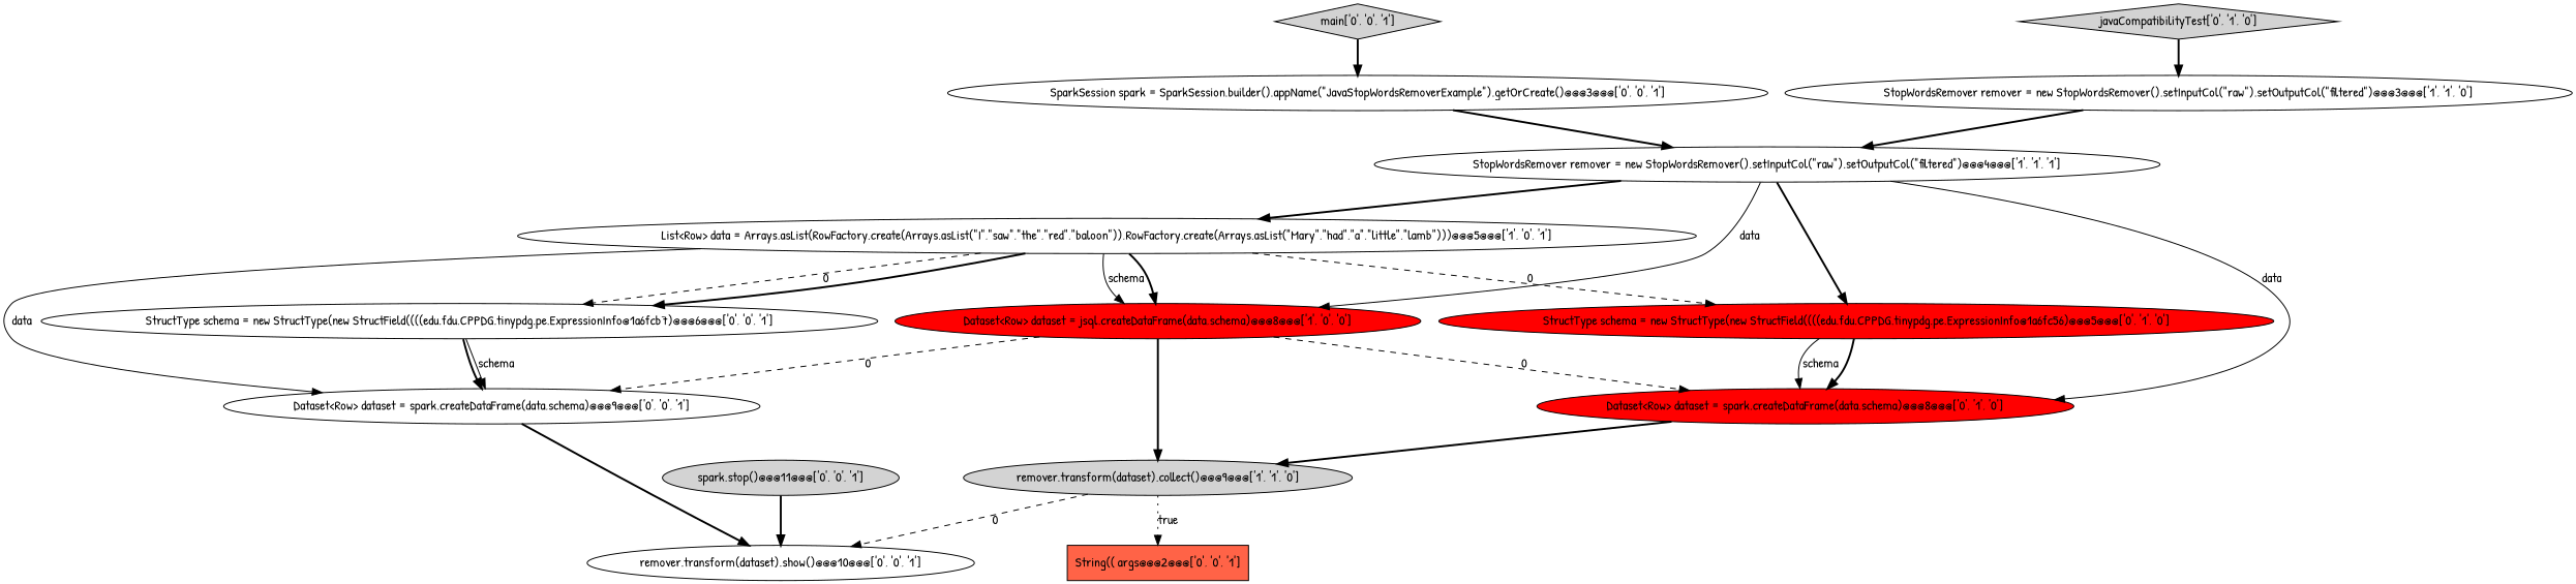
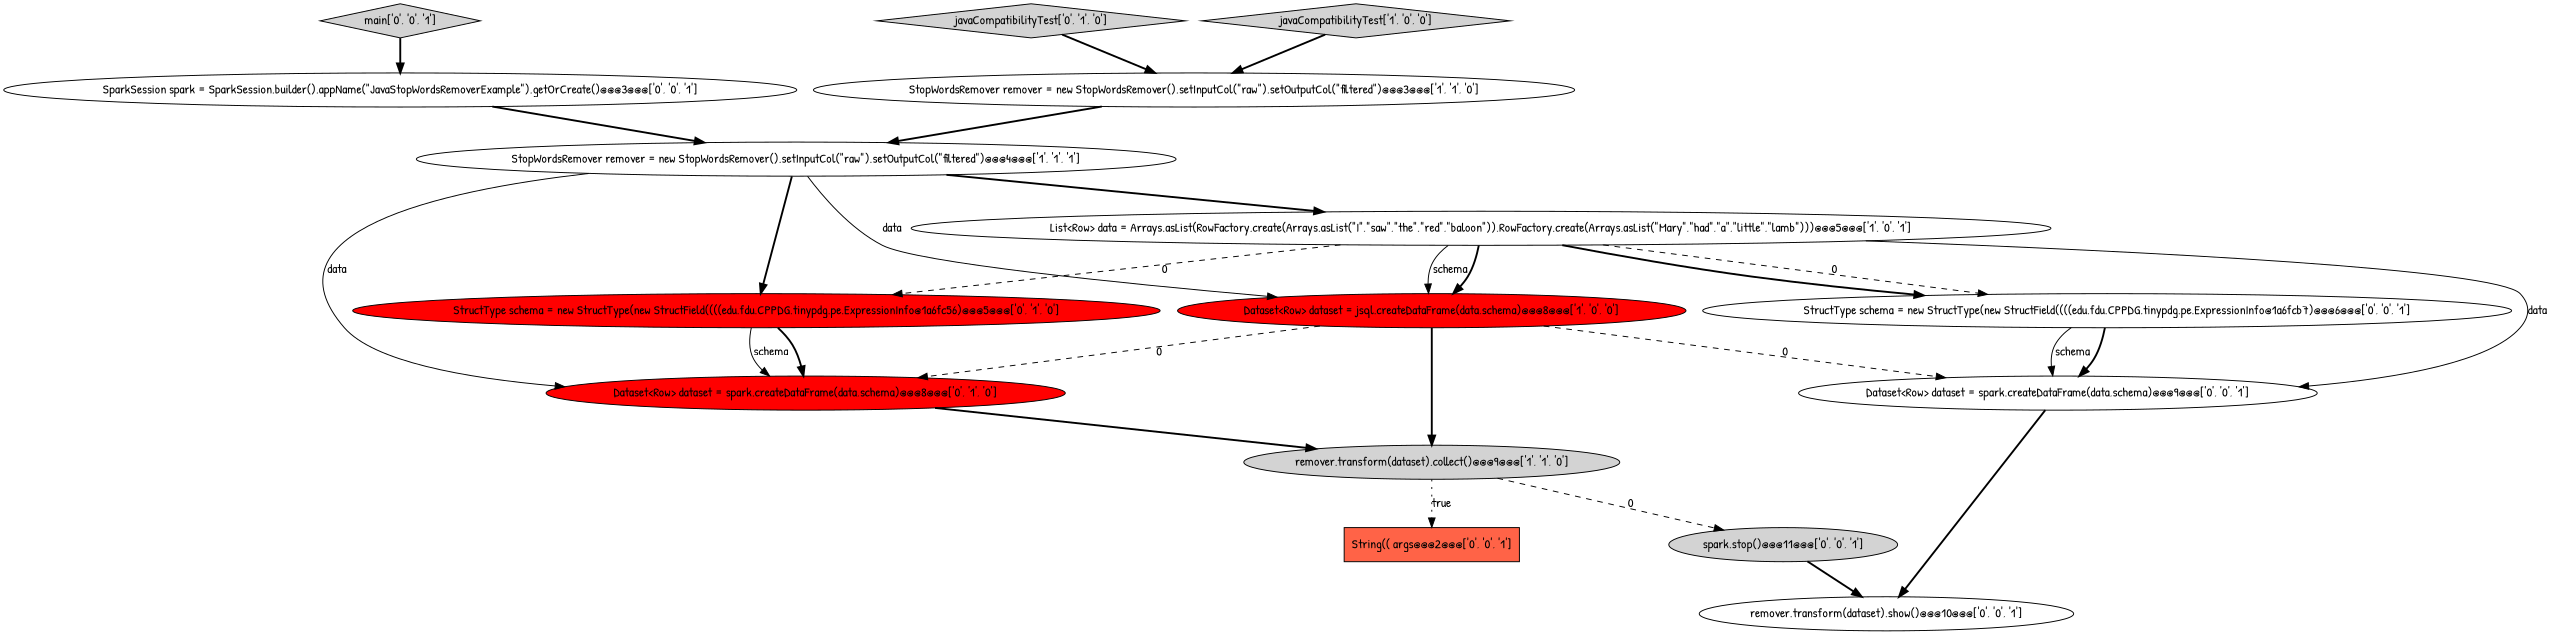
  digraph {
    fontname="Patrick Hand"
    node [fillcolor=white fontname="Patrick Hand" shape=ellipse style=filled]
    edge [fontname="Patrick Hand" style=bold]
    n1 [fillcolor=red label="StructType schema = new StructType(new StructField((((edu.fdu.CPPDG.tinypdg.pe.ExpressionInfo@1a6fc56)@@@5@@@['0', '1', '0']"]
    n2 [fillcolor=red label="Dataset<Row> dataset = spark.createDataFrame(data,schema)@@@8@@@['0', '1', '0']"]
    n3 [fillcolor=lightgray label="remover.transform(dataset).collect()@@@9@@@['1', '1', '0']"]
    n4 [label="SparkSession spark = SparkSession.builder().appName(\"JavaStopWordsRemoverExample\").getOrCreate()@@@3@@@['0', '0', '1']"]
    n5 [label="StopWordsRemover remover = new StopWordsRemover().setInputCol(\"raw\").setOutputCol(\"filtered\")@@@4@@@['1', '1', '1']"]
    n6 [fillcolor=red label="Dataset<Row> dataset = jsql.createDataFrame(data,schema)@@@8@@@['1', '0', '0']"]
    n7 [label="List<Row> data = Arrays.asList(RowFactory.create(Arrays.asList(\"I\",\"saw\",\"the\",\"red\",\"baloon\")),RowFactory.create(Arrays.asList(\"Mary\",\"had\",\"a\",\"little\",\"lamb\")))@@@5@@@['1', '0', '1']"]
    n8 [label="StopWordsRemover remover = new StopWordsRemover().setInputCol(\"raw\").setOutputCol(\"filtered\")@@@3@@@['1', '1', '0']"]
    n9 [fillcolor=tomato label="String(( args@@@2@@@['0', '0', '1']" shape=box]
    n10 [label="Dataset<Row> dataset = spark.createDataFrame(data,schema)@@@9@@@['0', '0', '1']"]
    n11 [label="StructType schema = new StructType(new StructField((((edu.fdu.CPPDG.tinypdg.pe.ExpressionInfo@1a6fcb7)@@@6@@@['0', '0', '1']"]
+   n12 [fillcolor=lightgray label="javaCompatibilityTest['1', '0', '0']" shape=diamond]
    n13 [label="remover.transform(dataset).show()@@@10@@@['0', '0', '1']"]
    n14 [fillcolor=lightgray label="spark.stop()@@@11@@@['0', '0', '1']"]
    n15 [fillcolor=lightgray label="main['0', '0', '1']" shape=diamond]
    n16 [fillcolor=lightgray label="javaCompatibilityTest['0', '1', '0']" shape=diamond]
    n1 -> n2
    n1 -> n2 [label=schema style=solid]
    n2 -> n3
    n3 -> n9 [label=true style=dotted]
-   n3 -> n13 [label=0 style=dashed]
+   n3 -> n14 [label=0 style=dashed]
    n4 -> n5
    n5 -> n1
    n5 -> n2 [label=data style=solid]
    n5 -> n6 [label=data style=solid]
    n5 -> n7
    n6 -> n2 [label=0 style=dashed]
    n6 -> n3
    n6 -> n10 [label=0 style=dashed]
    n7 -> n1 [label=0 style=dashed]
    n7 -> n6 [label=schema style=solid]
    n7 -> n6
    n7 -> n10 [label=data style=solid]
    n7 -> n11 [label=0 style=dashed]
    n7 -> n11
    n8 -> n5
    n10 -> n13
    n11 -> n10
    n11 -> n10 [label=schema style=solid]
+   n12 -> n8
    n14 -> n13
    n15 -> n4
    n16 -> n8
  }
